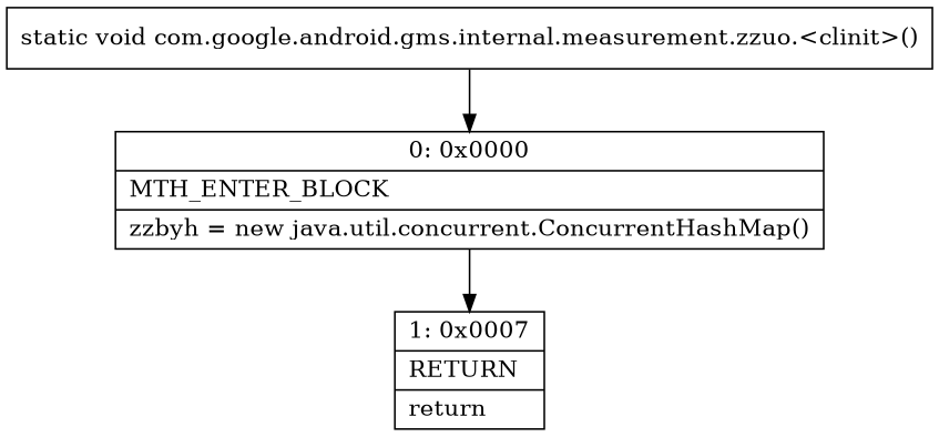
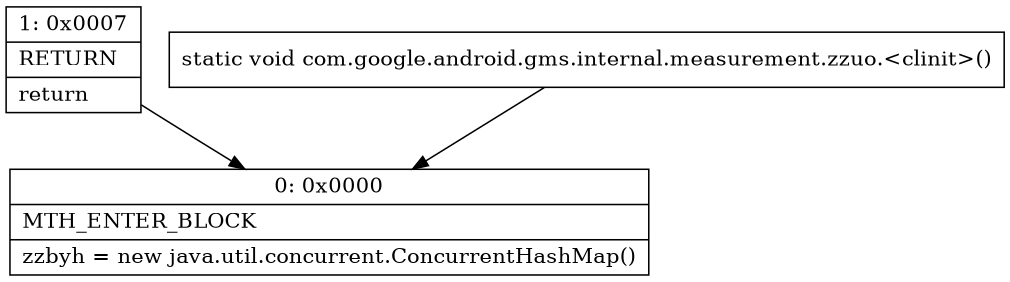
  digraph {
    node [shape=record]
    n1 [label="{0\:\ 0x0000|MTH_ENTER_BLOCK\l|zzbyh = new java.util.concurrent.ConcurrentHashMap()\l}"]
    n2 [label="{1\:\ 0x0007|RETURN\l|return\l}"]
    n3 [label="{static void com.google.android.gms.internal.measurement.zzuo.\<clinit\>() }"]
-   n1 -> n2
+   n2 -> n1
    n3 -> n1
  }
